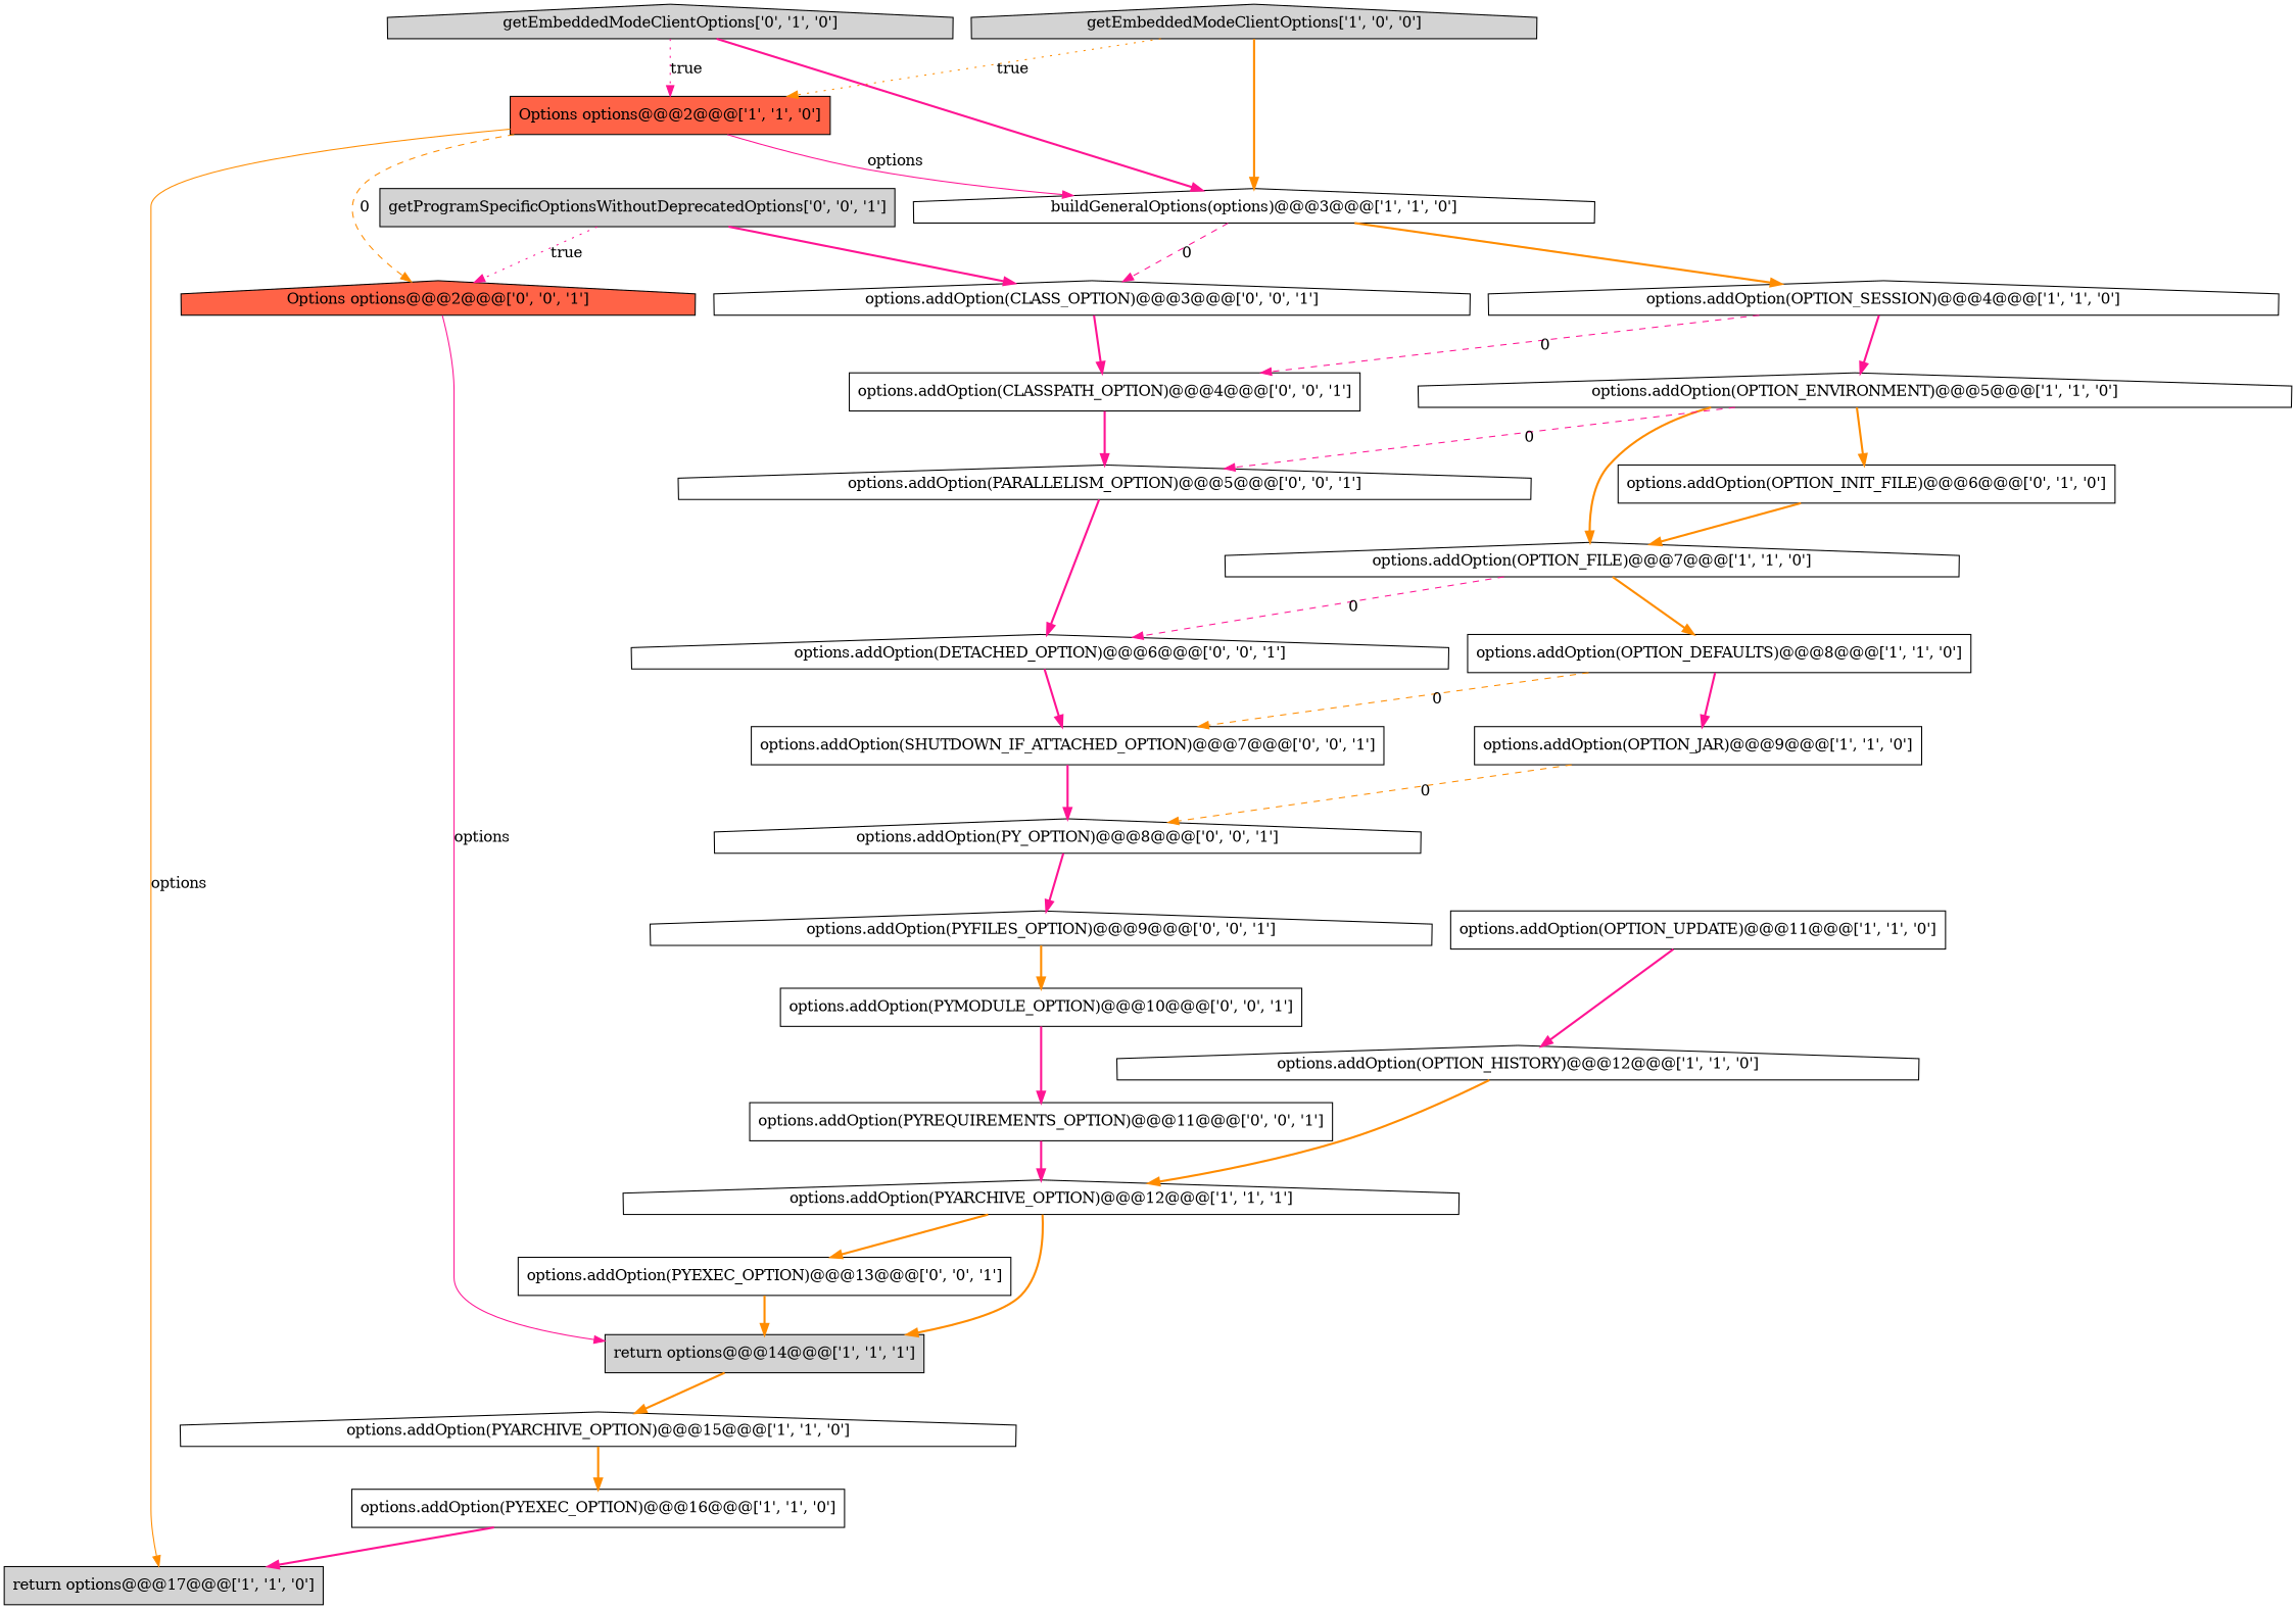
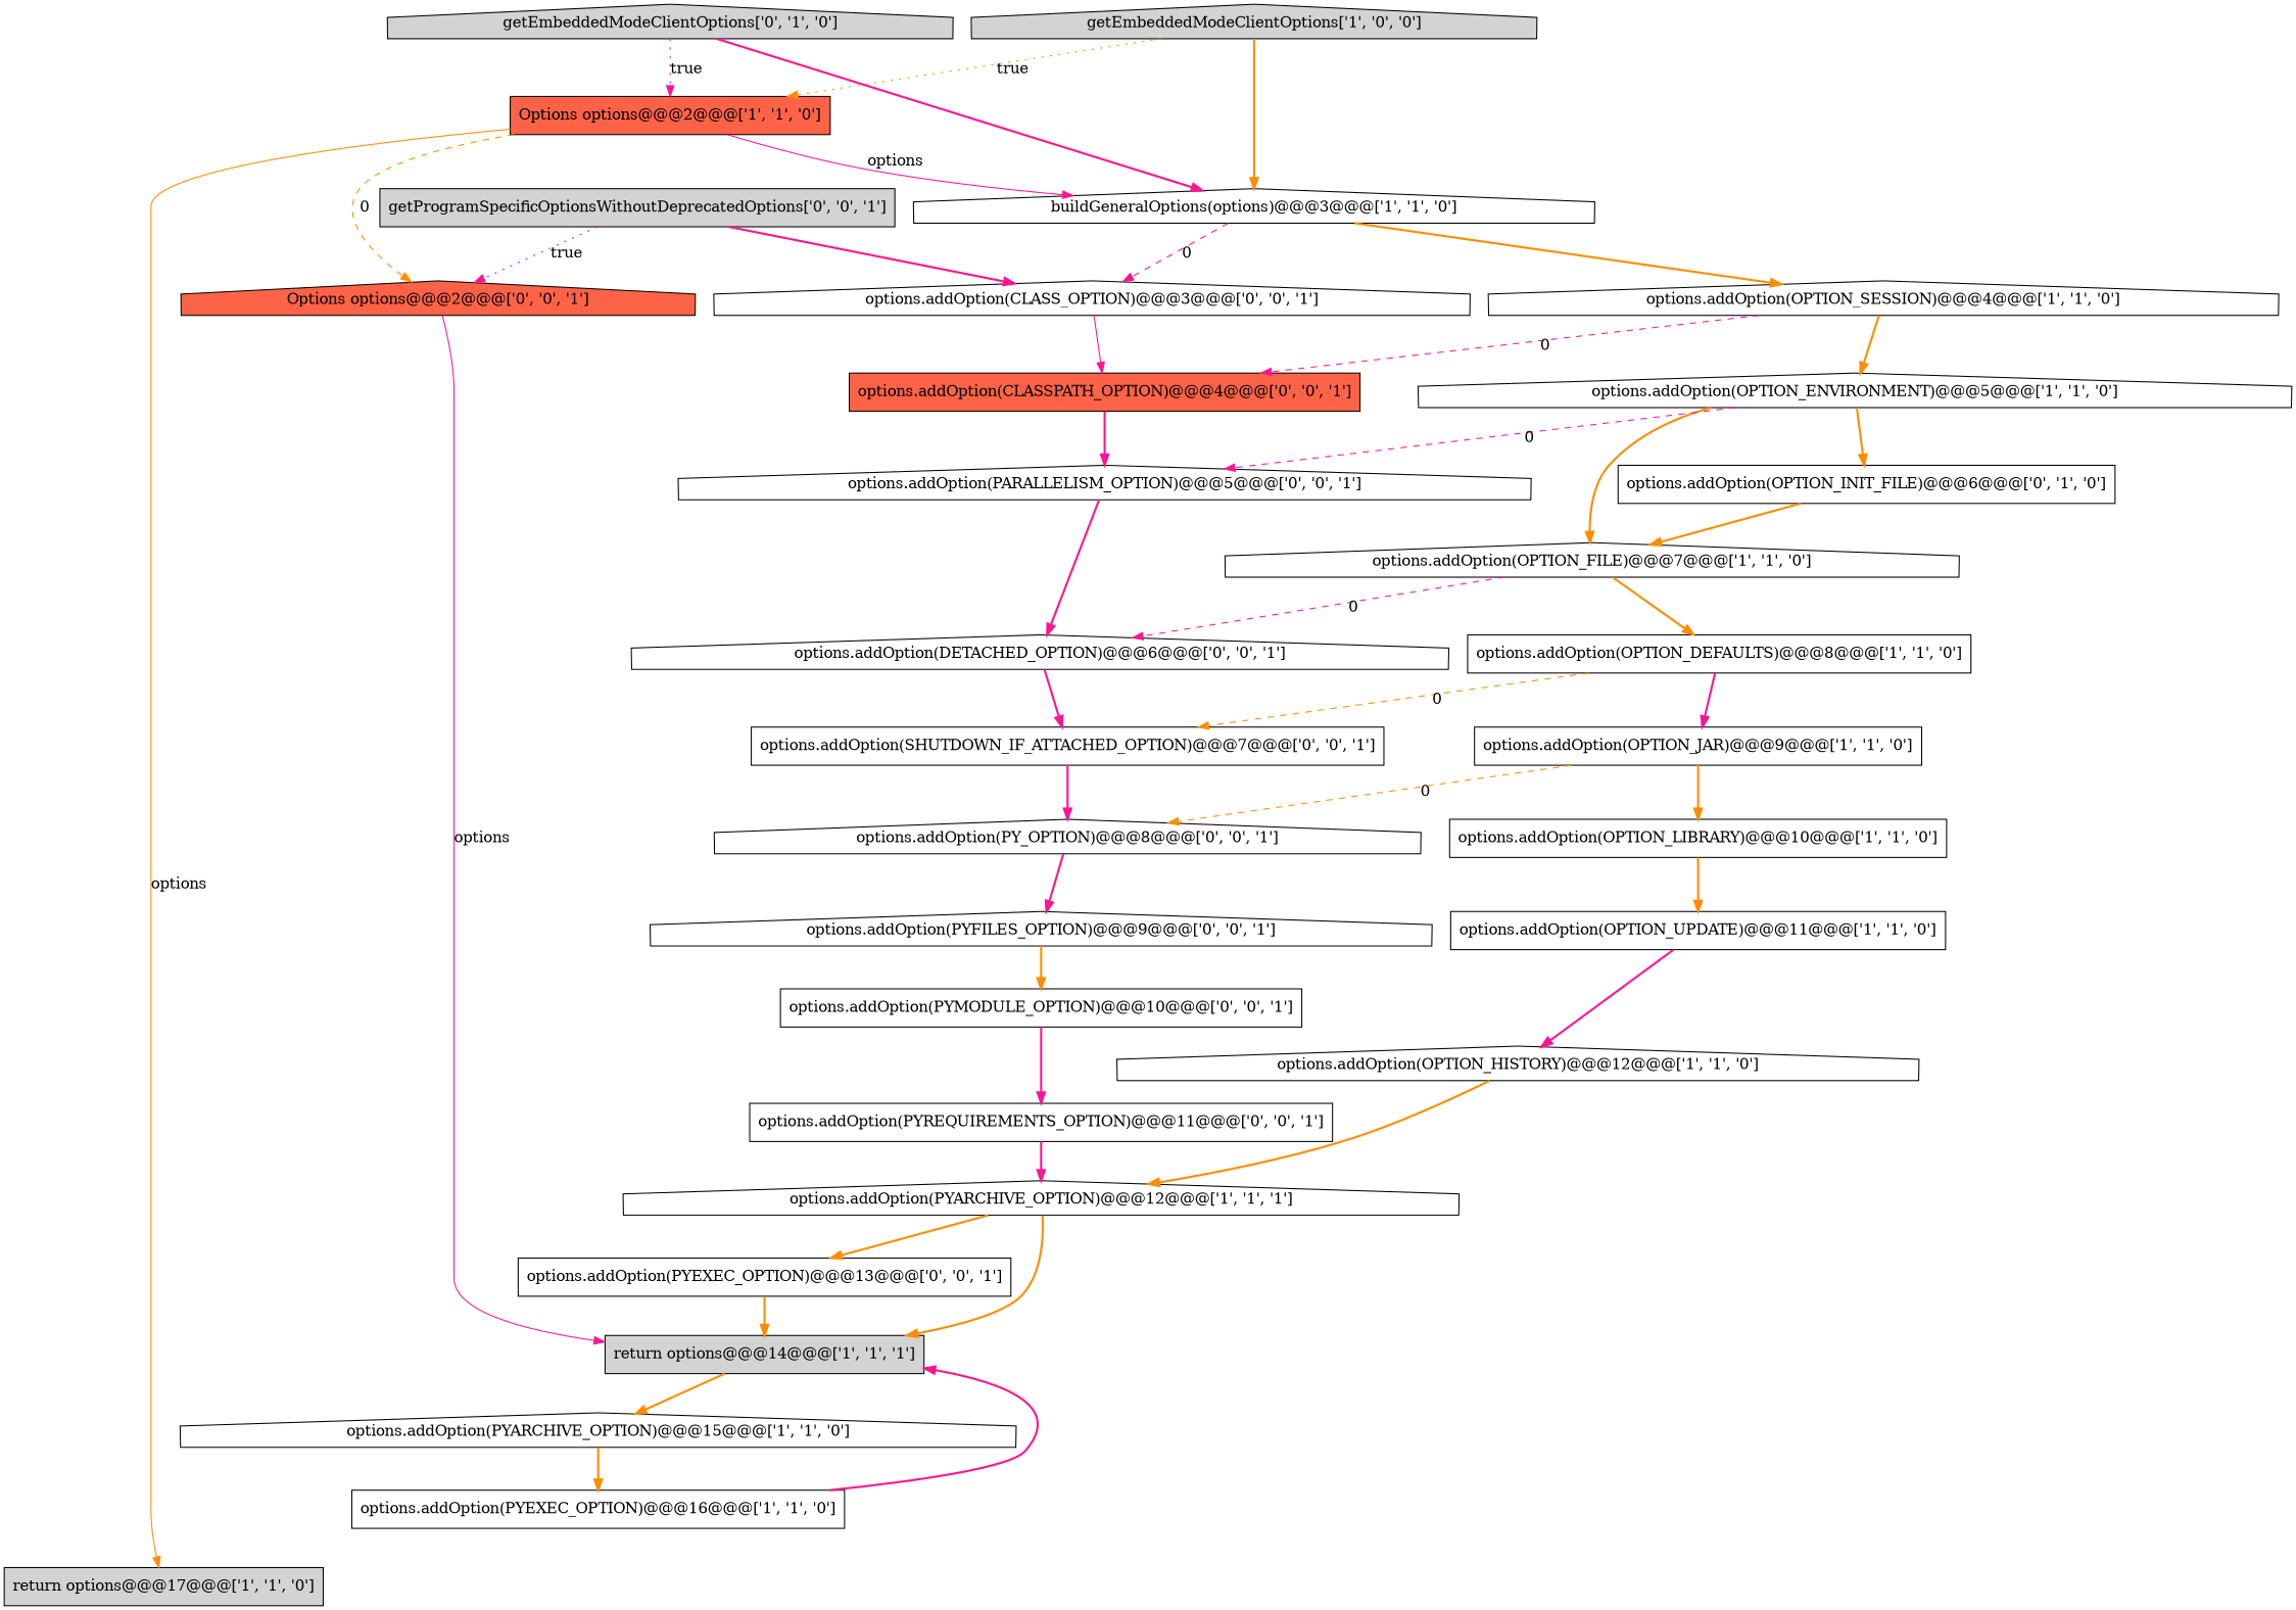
  digraph {
    fontname="DejaVu Serif"
    node [fillcolor=white fontname="DejaVu Serif" shape=box style=filled]
    edge [color=deeppink fontname="DejaVu Serif" style=bold]
+   n1 [label="options.addOption(OPTION_LIBRARY)@@@10@@@['1', '1', '0']"]
    n2 [label="options.addOption(OPTION_UPDATE)@@@11@@@['1', '1', '0']"]
    n3 [label="options.addOption(OPTION_HISTORY)@@@12@@@['1', '1', '0']" shape=house]
    n4 [label="options.addOption(PYARCHIVE_OPTION)@@@15@@@['1', '1', '0']" shape=house]
    n5 [label="options.addOption(PYEXEC_OPTION)@@@16@@@['1', '1', '0']"]
    n6 [fillcolor=lightgray label="return options@@@17@@@['1', '1', '0']"]
    n7 [fillcolor=lightgray label="getProgramSpecificOptionsWithoutDeprecatedOptions['0', '0', '1']"]
    n8 [label="options.addOption(CLASS_OPTION)@@@3@@@['0', '0', '1']" shape=house]
    n9 [fillcolor=tomato label="Options options@@@2@@@['0', '0', '1']" shape=house]
-   n10 [label="options.addOption(CLASSPATH_OPTION)@@@4@@@['0', '0', '1']"]
+   n10 [fillcolor=tomato label="options.addOption(CLASSPATH_OPTION)@@@4@@@['0', '0', '1']"]
    n11 [fillcolor=lightgray label="return options@@@14@@@['1', '1', '1']"]
    n12 [label="options.addOption(OPTION_FILE)@@@7@@@['1', '1', '0']" shape=house]
    n13 [label="options.addOption(OPTION_DEFAULTS)@@@8@@@['1', '1', '0']"]
    n14 [label="options.addOption(DETACHED_OPTION)@@@6@@@['0', '0', '1']" shape=house]
    n15 [label="options.addOption(OPTION_JAR)@@@9@@@['1', '1', '0']"]
    n16 [label="options.addOption(SHUTDOWN_IF_ATTACHED_OPTION)@@@7@@@['0', '0', '1']"]
    n17 [fillcolor=tomato label="Options options@@@2@@@['1', '1', '0']"]
    n18 [label="buildGeneralOptions(options)@@@3@@@['1', '1', '0']" shape=house]
    n19 [label="options.addOption(OPTION_SESSION)@@@4@@@['1', '1', '0']" shape=house]
    n20 [label="options.addOption(OPTION_ENVIRONMENT)@@@5@@@['1', '1', '0']" shape=house]
    n21 [label="options.addOption(PARALLELISM_OPTION)@@@5@@@['0', '0', '1']" shape=house]
    n22 [label="options.addOption(PYEXEC_OPTION)@@@13@@@['0', '0', '1']"]
    n23 [label="options.addOption(PYARCHIVE_OPTION)@@@12@@@['1', '1', '1']" shape=house]
    n24 [label="options.addOption(PY_OPTION)@@@8@@@['0', '0', '1']" shape=house]
    n25 [label="options.addOption(PYREQUIREMENTS_OPTION)@@@11@@@['0', '0', '1']"]
    n26 [label="options.addOption(PYFILES_OPTION)@@@9@@@['0', '0', '1']" shape=house]
    n27 [label="options.addOption(PYMODULE_OPTION)@@@10@@@['0', '0', '1']"]
    n28 [label="options.addOption(OPTION_INIT_FILE)@@@6@@@['0', '1', '0']"]
    n29 [fillcolor=lightgray label="getEmbeddedModeClientOptions['1', '0', '0']" shape=house]
    n30 [fillcolor=lightgray label="getEmbeddedModeClientOptions['0', '1', '0']" shape=house]
+   n1 -> n2 [color=darkorange]
    n2 -> n3
    n3 -> n23 [color=darkorange]
    n4 -> n5 [color=darkorange]
-   n5 -> n6
+   n5 -> n11
    n7 -> n8
    n7 -> n9 [label=true style=dotted]
-   n8 -> n10
+   n8 -> n10 [style=solid]
    n9 -> n11 [label=options style=solid]
    n10 -> n21
    n11 -> n4 [color=darkorange]
    n12 -> n13 [color=darkorange]
    n12 -> n14 [label=0 style=dashed]
    n13 -> n15
    n13 -> n16 [color=darkorange label=0 style=dashed]
    n14 -> n16
+   n15 -> n1 [color=darkorange]
    n15 -> n24 [color=darkorange label=0 style=dashed]
    n16 -> n24
    n17 -> n6 [color=darkorange label=options style=solid]
    n17 -> n9 [color=darkorange label=0 style=dashed]
    n17 -> n18 [label=options style=solid]
    n18 -> n8 [label=0 style=dashed]
    n18 -> n19 [color=darkorange]
    n19 -> n10 [label=0 style=dashed]
-   n19 -> n20
+   n19 -> n20 [color=darkorange]
    n20 -> n12 [color=darkorange]
    n20 -> n21 [label=0 style=dashed]
    n20 -> n28 [color=darkorange]
    n21 -> n14
    n22 -> n11 [color=darkorange]
    n23 -> n11 [color=darkorange]
    n23 -> n22 [color=darkorange]
    n24 -> n26
    n25 -> n23
    n26 -> n27 [color=darkorange]
    n27 -> n25
    n28 -> n12 [color=darkorange]
    n29 -> n17 [color=darkorange label=true style=dotted]
    n29 -> n18 [color=darkorange]
    n30 -> n17 [label=true style=dotted]
    n30 -> n18
  }
